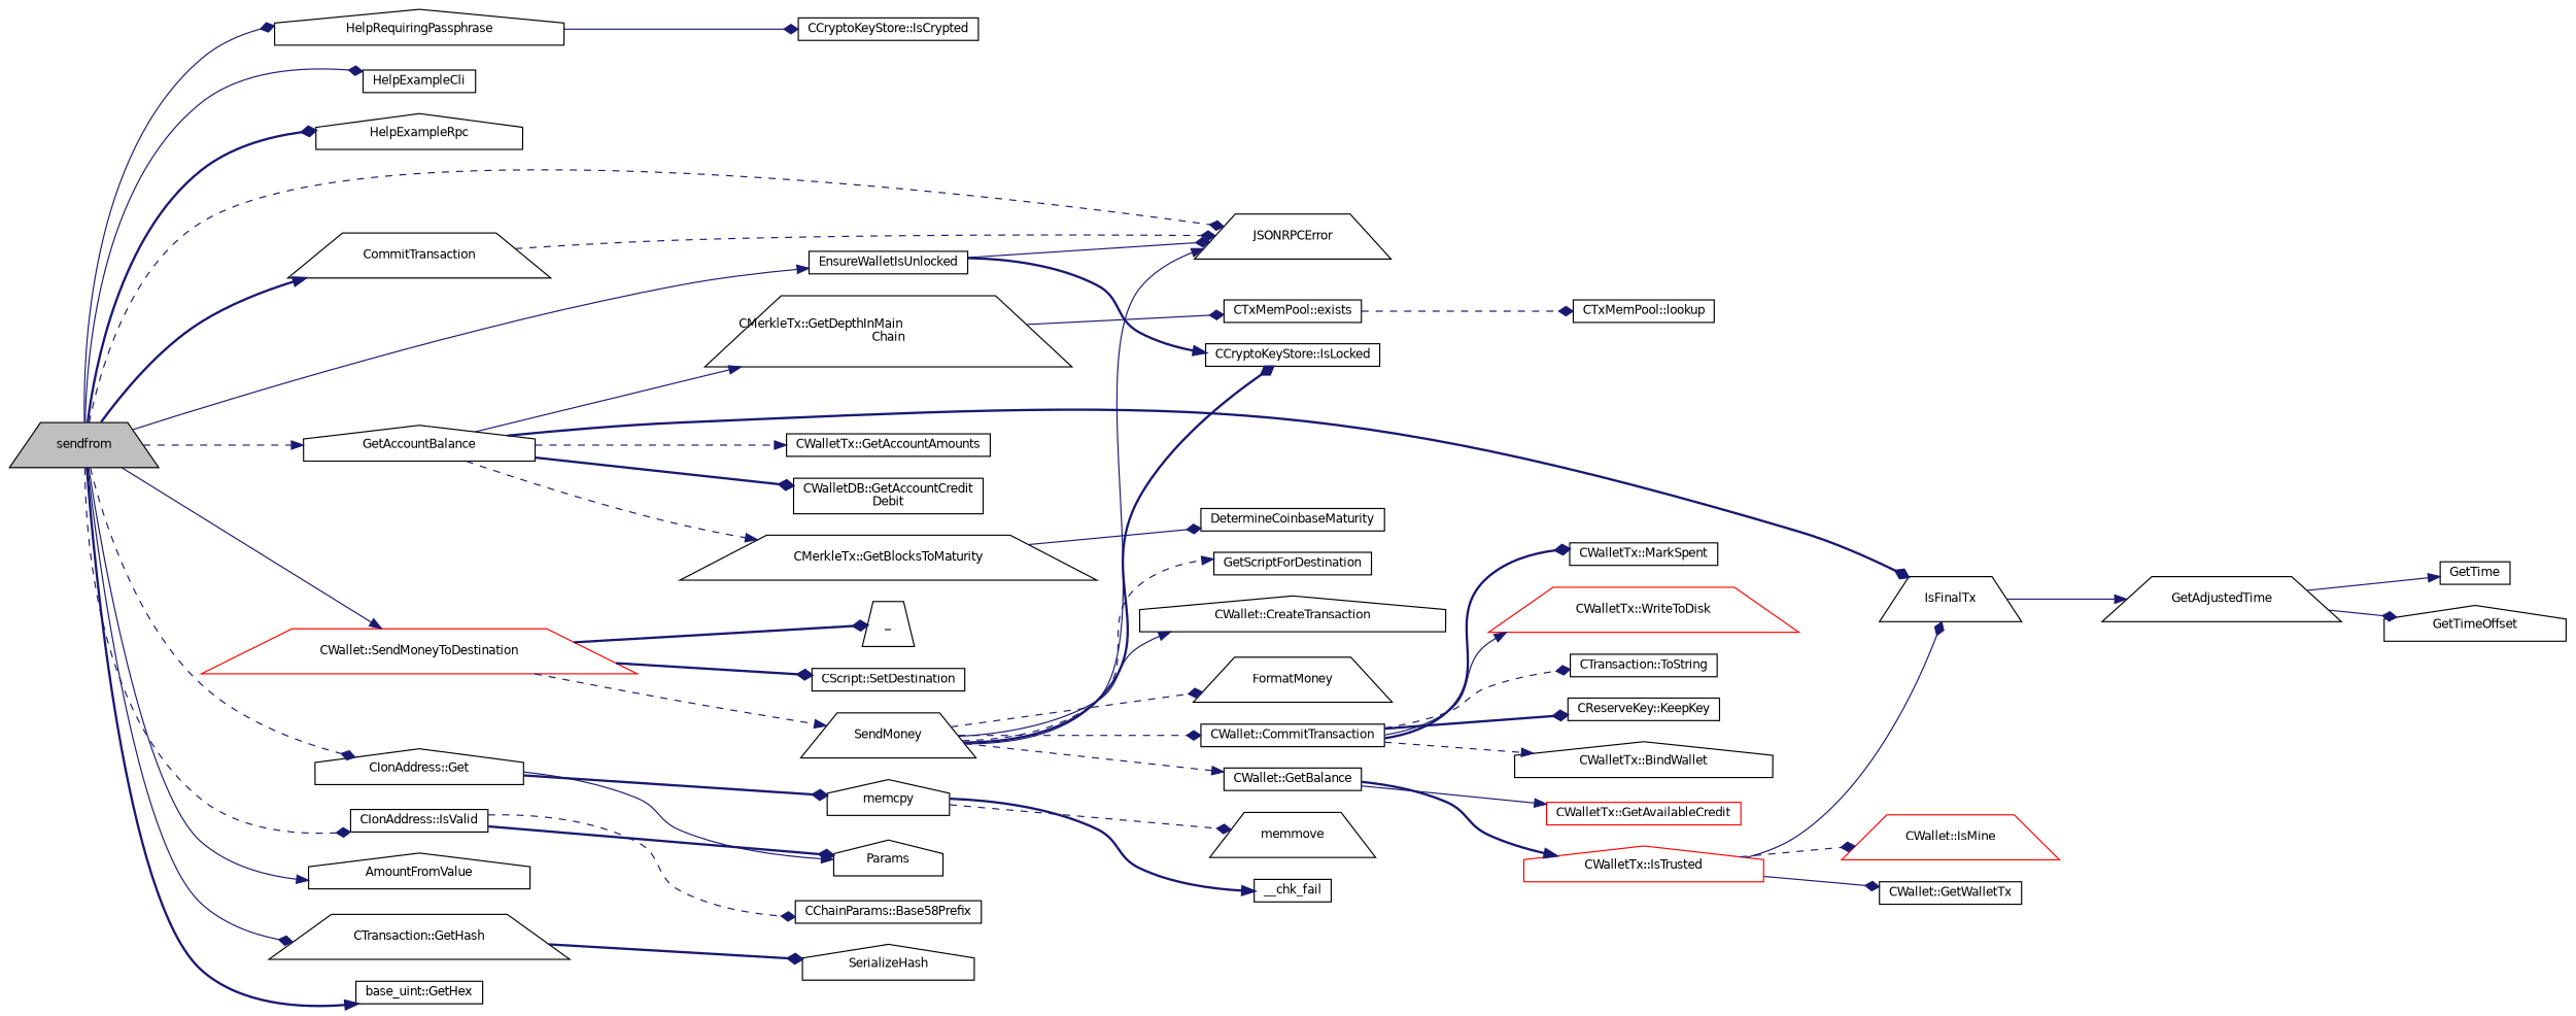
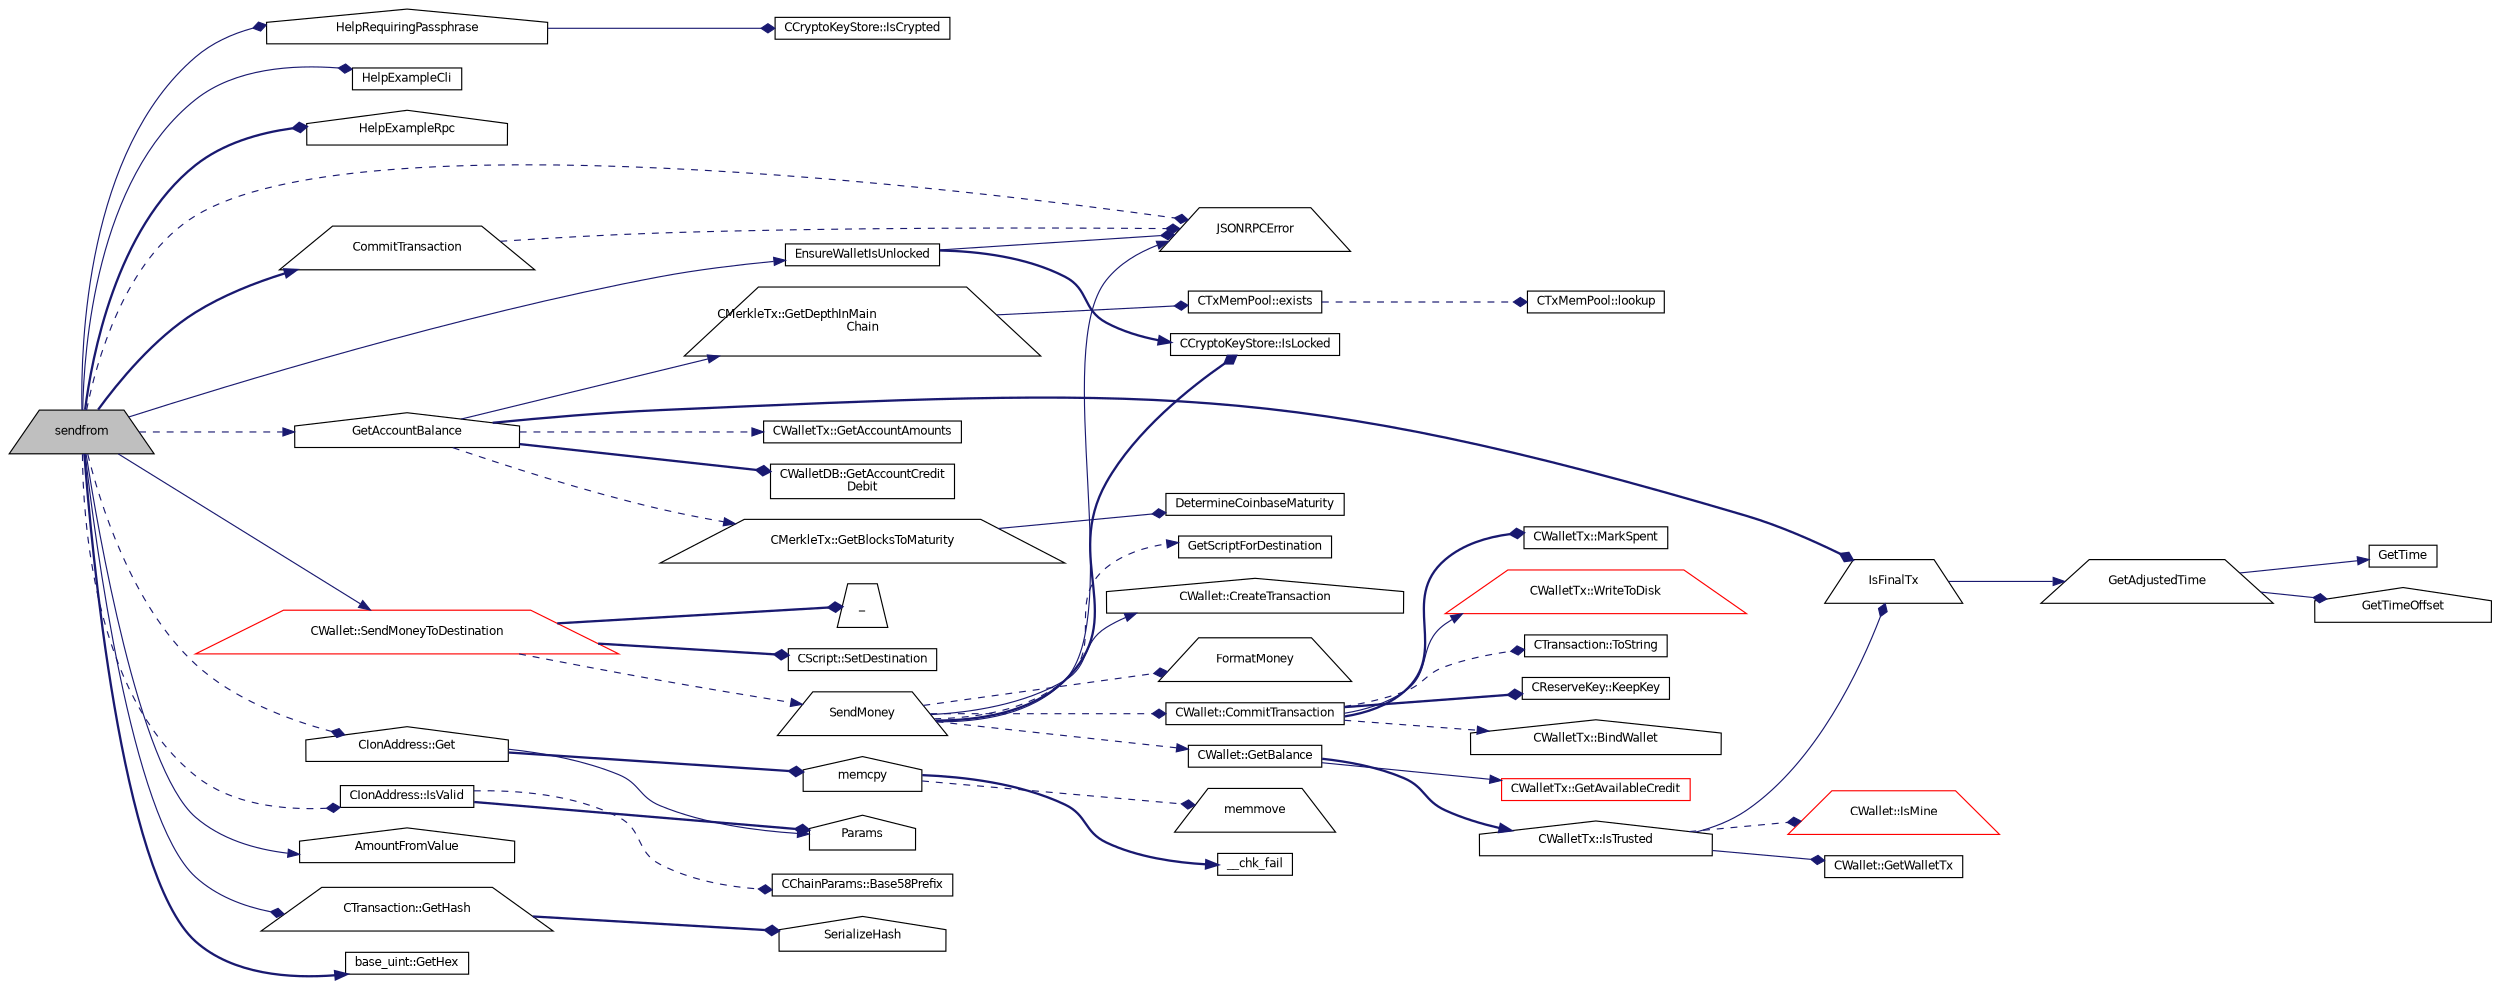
  digraph {
    rankdir=LR
    node [color=black fillcolor=white fontname=Helvetica fontsize=10 shape=box style=filled]
    edge [arrowhead=diamond color=midnightblue fontname=Helvetica fontsize=10 labelfontname=Helvetica labelfontsize=10 style=solid]
    n1 [fillcolor=grey75 fontcolor=black height=0.2 label=sendfrom shape=trapezium width=0.4]
    n2 [height=0.2 label=HelpRequiringPassphrase shape=house width=0.4]
    n3 [height=0.2 label=HelpExampleCli width=0.4]
    n4 [height=0.2 label=HelpExampleRpc shape=house width=0.4]
    n5 [height=0.2 label=EnsureWalletIsUnlocked width=0.4]
    n6 [height=0.2 label=JSONRPCError shape=trapezium width=0.4]
    n7 [height=0.2 label=CommitTransaction shape=trapezium width=0.4]
    n8 [height=0.2 label="CIonAddress::IsValid" width=0.4]
    n9 [height=0.2 label=AmountFromValue shape=house width=0.4]
    n10 [height=0.2 label=GetAccountBalance shape=house width=0.4]
    n11 [color=red height=0.2 label="CWallet::SendMoneyToDestination" shape=trapezium width=0.4]
    n12 [height=0.2 label="CIonAddress::Get" shape=house width=0.4]
    n13 [height=0.2 label="CTransaction::GetHash" shape=trapezium width=0.4]
    n14 [height=0.2 label="base_uint::GetHex" width=0.4]
    n15 [height=0.2 label="CCryptoKeyStore::IsCrypted" width=0.4]
    n16 [height=0.2 label="CCryptoKeyStore::IsLocked" width=0.4]
    n17 [height=0.2 label=Params shape=house width=0.4]
    n18 [height=0.2 label="CChainParams::Base58Prefix" width=0.4]
    n19 [height=0.2 label=IsFinalTx shape=trapezium width=0.4]
    n20 [height=0.2 label="CMerkleTx::GetBlocksToMaturity" shape=trapezium width=0.4]
    n21 [height=0.2 label="CMerkleTx::GetDepthInMain\lChain" shape=trapezium width=0.4]
    n22 [height=0.2 label="CWalletTx::GetAccountAmounts" width=0.4]
    n23 [height=0.2 label="CWalletDB::GetAccountCredit\lDebit" width=0.4]
    n24 [height=0.2 label=_ shape=trapezium width=0.4]
    n25 [height=0.2 label="CScript::SetDestination" width=0.4]
    n26 [height=0.2 label=SendMoney shape=trapezium width=0.4]
    n27 [height=0.2 label=memcpy shape=house width=0.4]
    n28 [height=0.2 label=SerializeHash shape=house width=0.4]
    n29 [height=0.2 label=GetAdjustedTime shape=trapezium width=0.4]
    n30 [height=0.2 label=DetermineCoinbaseMaturity width=0.4]
    n31 [height=0.2 label="CTxMemPool::exists" width=0.4]
    n32 [height=0.2 label=GetTime width=0.4]
    n33 [height=0.2 label=GetTimeOffset shape=house width=0.4]
    n34 [height=0.2 label="CTxMemPool::lookup" width=0.4]
    n35 [height=0.2 label="CWallet::GetBalance" width=0.4]
    n36 [height=0.2 label=GetScriptForDestination width=0.4]
    n37 [height=0.2 label="CWallet::CreateTransaction" shape=house width=0.4]
    n38 [height=0.2 label=FormatMoney shape=trapezium width=0.4]
    n39 [height=0.2 label="CWallet::CommitTransaction" width=0.4]
-   n40 [color=red height=0.2 label="CWalletTx::IsTrusted" shape=house width=0.4]
+   n40 [height=0.2 label="CWalletTx::IsTrusted" shape=house width=0.4]
    n41 [color=red height=0.2 label="CWalletTx::GetAvailableCredit" width=0.4]
    n42 [height=0.2 label="CTransaction::ToString" width=0.4]
    n43 [height=0.2 label="CReserveKey::KeepKey" width=0.4]
    n44 [height=0.2 label="CWalletTx::BindWallet" shape=house width=0.4]
    n45 [height=0.2 label="CWalletTx::MarkSpent" width=0.4]
    n46 [color=red height=0.2 label="CWalletTx::WriteToDisk" shape=trapezium width=0.4]
    n47 [height=0.2 label="CWallet::GetWalletTx" width=0.4]
    n48 [color=red height=0.2 label="CWallet::IsMine" shape=trapezium width=0.4]
    n49 [height=0.2 label=memmove shape=trapezium width=0.4]
    n50 [height=0.2 label=__chk_fail width=0.4]
    n1 -> n2
    n1 -> n3
    n1 -> n4 [style=bold]
    n1 -> n5 [arrowhead=normal]
    n1 -> n6 [style=dashed]
    n1 -> n7 [arrowhead=normal style=bold]
    n1 -> n8 [style=dashed]
    n1 -> n9 [arrowhead=normal]
    n1 -> n10 [arrowhead=normal style=dashed]
    n1 -> n11 [arrowhead=normal]
    n1 -> n12 [style=dashed]
    n1 -> n13
    n1 -> n14 [arrowhead=normal style=bold]
    n2 -> n15
    n5 -> n6
    n5 -> n16 [arrowhead=normal style=bold]
    n7 -> n6 [style=dashed]
    n8 -> n17 [style=bold]
    n8 -> n18 [style=dashed]
    n10 -> n19 [style=bold]
    n10 -> n20 [arrowhead=normal style=dashed]
    n10 -> n21 [arrowhead=normal]
    n10 -> n22 [arrowhead=normal style=dashed]
    n10 -> n23 [style=bold]
    n11 -> n24 [style=bold]
    n11 -> n25 [style=bold]
    n11 -> n26 [arrowhead=normal style=dashed]
    n12 -> n17 [arrowhead=normal]
    n12 -> n27 [style=bold]
    n13 -> n28 [style=bold]
    n19 -> n29 [arrowhead=normal]
    n20 -> n30
    n21 -> n31
    n26 -> n6 [arrowhead=normal]
    n26 -> n16 [style=bold]
    n26 -> n35 [arrowhead=normal style=dashed]
    n26 -> n36 [arrowhead=normal style=dashed]
    n26 -> n37 [arrowhead=normal]
    n26 -> n38 [style=dashed]
    n26 -> n39 [style=dashed]
    n27 -> n49 [style=dashed]
    n27 -> n50 [arrowhead=normal style=bold]
    n29 -> n32 [arrowhead=normal]
    n29 -> n33
    n31 -> n34 [style=dashed]
    n35 -> n40 [arrowhead=normal style=bold]
    n35 -> n41 [arrowhead=normal]
    n39 -> n42 [style=dashed]
    n39 -> n43 [style=bold]
    n39 -> n44 [arrowhead=normal style=dashed]
    n39 -> n45 [style=bold]
    n39 -> n46 [arrowhead=normal]
    n40 -> n19
    n40 -> n47
    n40 -> n48 [style=dashed]
  }
